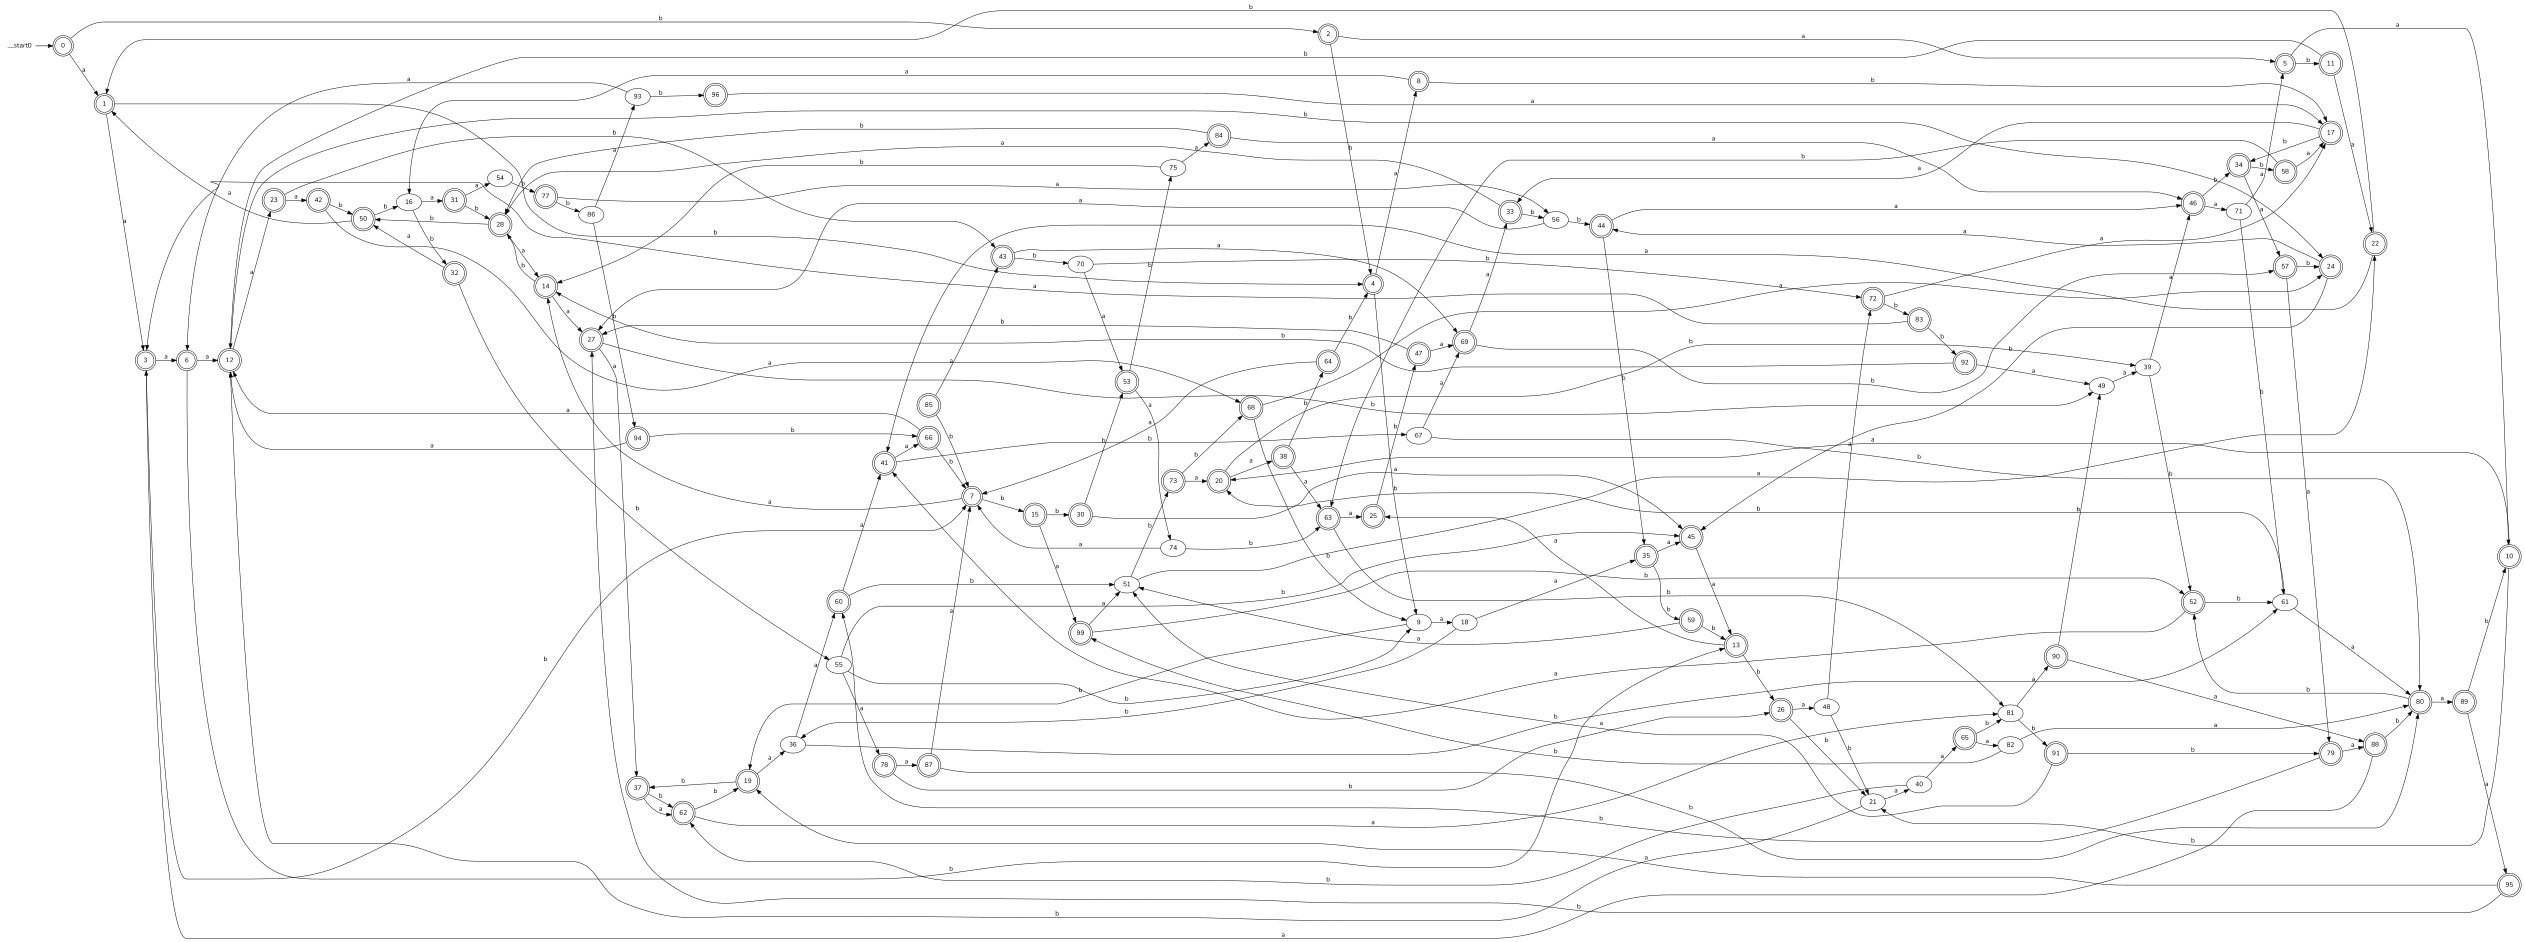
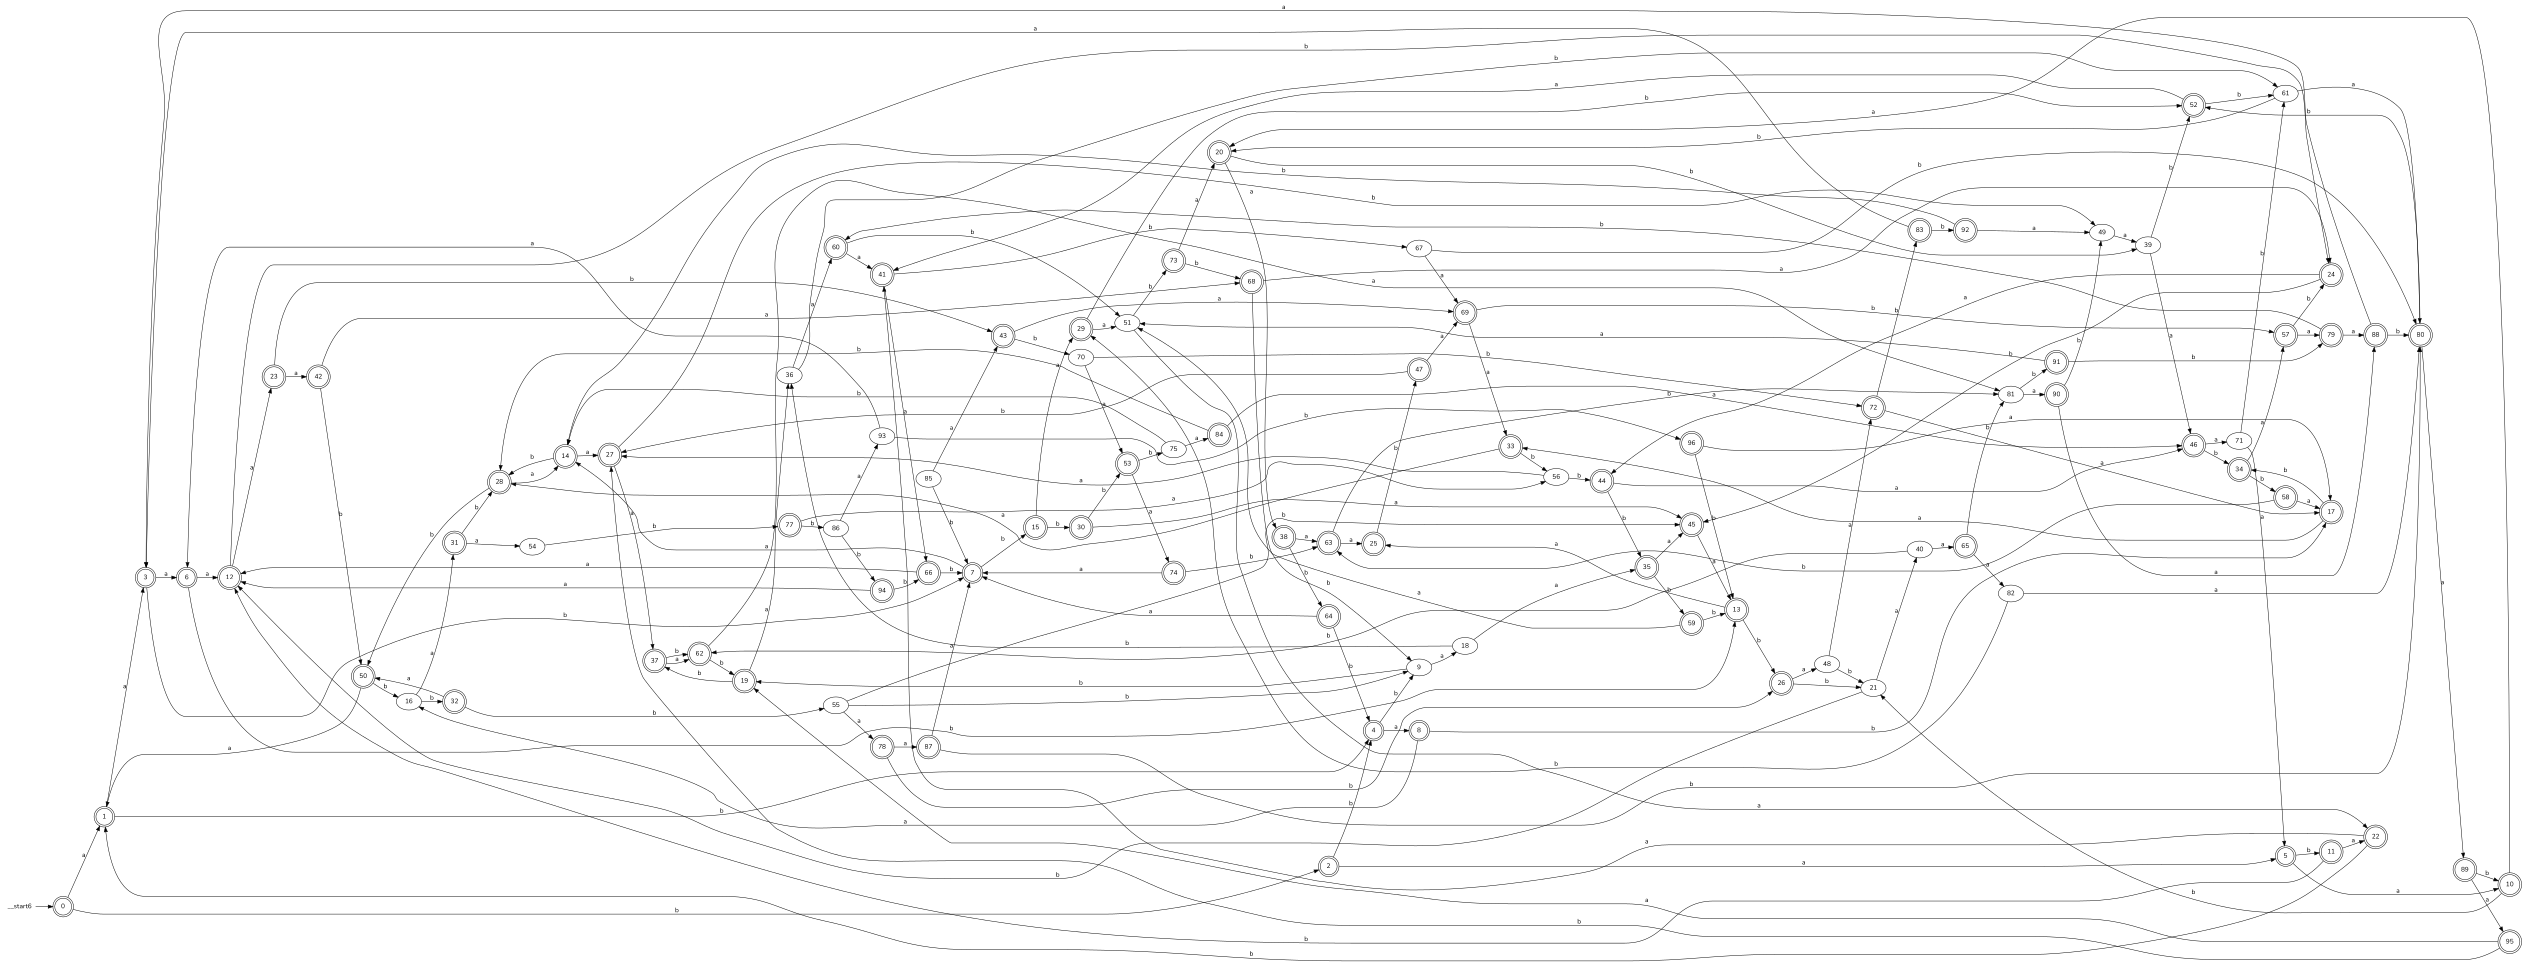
  digraph {
    fontname=Nunito
    rankdir=LR
    node [fontname=Nunito shape=doublecircle]
    edge [fontname=Nunito]
-   __start0 [shape=none]
+   __start0 [shape=none label=__start6]
    0
    1
    2
    3
    4
    5
    6
    7
    8
    9 [shape=""]
    10
    11
    12
    13
    14
    15
    16 [shape=""]
    17
    18 [shape=""]
    19
    20
    21 [shape=""]
    22
    23
    24
    25
    26
    27
    28
-   29 [label=99]
+   29
    30
    31
    32
    33
    34
    35
    36 [shape=""]
    37
    38
    39 [shape=""]
    40 [shape=""]
    41
    42
    43
    44
    45
    47
    48 [shape=""]
    49 [shape=""]
    50
    51 [shape=""]
    52
    53
    54 [shape=""]
    55 [shape=""]
    56 [shape=""]
    57
    58
    59
    60
    61 [shape=""]
    62
    63
    64
    46
    65
    66
    67 [shape=""]
    68
    69
    70 [shape=""]
    71 [shape=""]
    72
    73
-   74 [shape=""]
+   74
    75 [shape=""]
    77
    78
    79
    80
    81 [shape=""]
    82 [shape=""]
    83
    84
    86 [shape=""]
    87
    88
    89
    90
    91
    92
-   85
+   85 [shape=ellipse]
    93 [shape=""]
    94
    95
    96
    __start0 -> 0
    0 -> 1 [label=a]
    0 -> 2 [label=b]
    1 -> 3 [label=a]
    1 -> 4 [label=b]
    2 -> 4 [label=b]
    2 -> 5 [label=a]
    3 -> 6 [label=a]
    3 -> 7 [label=b]
    4 -> 8 [label=a]
    4 -> 9 [label=b]
    5 -> 10 [label=a]
    5 -> 11 [label=b]
    6 -> 12 [label=a]
    6 -> 13 [label=b]
    7 -> 14 [label=a]
    7 -> 15 [label=b]
    8 -> 16 [label=a]
    8 -> 17 [label=b]
    9 -> 18 [label=a]
    9 -> 19 [label=b]
    10 -> 20 [label=a]
    10 -> 21 [label=b]
    11 -> 12 [label=b]
    11 -> 22 [label=a]
    12 -> 23 [label=a]
    12 -> 24 [label=b]
    13 -> 25 [label=a]
    13 -> 26 [label=b]
    14 -> 27 [label=a]
    14 -> 28 [label=b]
    15 -> 29 [label=a]
    15 -> 30 [label=b]
    16 -> 31 [label=a]
    16 -> 32 [label=b]
    17 -> 33 [label=a]
    17 -> 34 [label=b]
    18 -> 35 [label=a]
    18 -> 36 [label=b]
    19 -> 36 [label=a]
    19 -> 37 [label=b]
    20 -> 38 [label=a]
    20 -> 39 [label=b]
    21 -> 12 [label=b]
    21 -> 40 [label=a]
    22 -> 1 [label=b]
    22 -> 41 [label=a]
    23 -> 42 [label=a]
    23 -> 43 [label=b]
    24 -> 44 [label=a]
    24 -> 45 [label=b]
    25 -> 47 [label=b]
    26 -> 21 [label=b]
    26 -> 48 [label=a]
    27 -> 37 [label=a]
    27 -> 49 [label=b]
    28 -> 14 [label=a]
    28 -> 50 [label=b]
    29 -> 51 [label=a]
    29 -> 52 [label=b]
    30 -> 45 [label=a]
    30 -> 53 [label=b]
    31 -> 28 [label=b]
    31 -> 54 [label=a]
    32 -> 50 [label=a]
    32 -> 55 [label=b]
    33 -> 28 [label=a]
    33 -> 56 [label=b]
    34 -> 57 [label=a]
    34 -> 58 [label=b]
    35 -> 45 [label=a]
    35 -> 59 [label=b]
    36 -> 60 [label=a]
    36 -> 61 [label=b]
    37 -> 62 [label=a]
    37 -> 62 [label=b]
    38 -> 63 [label=a]
    38 -> 64 [label=b]
    39 -> 52 [label=b]
    39 -> 46 [label=a]
    40 -> 62 [label=b]
    40 -> 65 [label=a]
    41 -> 66 [label=a]
    41 -> 67 [label=b]
    42 -> 50 [label=b]
    42 -> 68 [label=a]
    43 -> 69 [label=a]
    43 -> 70 [label=b]
    44 -> 35 [label=b]
    44 -> 46 [label=a]
    45 -> 13 [label=a]
    47 -> 27 [label=b]
    47 -> 69 [label=a]
    48 -> 21 [label=b]
    48 -> 72 [label=a]
    49 -> 39 [label=a]
    50 -> 1 [label=a]
    50 -> 16 [label=b]
    51 -> 22 [label=a]
    51 -> 73 [label=b]
    52 -> 41 [label=a]
    52 -> 61 [label=b]
    53 -> 74 [label=a]
    53 -> 75 [label=b]
    54 -> 77 [label=b]
    55 -> 9 [label=b]
    55 -> 45 [label=b]
    55 -> 78 [label=a]
    56 -> 27 [label=a]
    56 -> 44 [label=b]
    57 -> 24 [label=b]
    57 -> 79 [label=a]
    58 -> 17 [label=a]
    58 -> 63 [label=b]
    59 -> 13 [label=b]
    59 -> 51 [label=a]
    60 -> 41 [label=a]
    60 -> 51 [label=b]
    61 -> 20 [label=b]
    61 -> 80 [label=a]
    62 -> 19 [label=b]
    62 -> 81 [label=a]
    63 -> 25 [label=a]
    63 -> 81 [label=b]
    64 -> 4 [label=b]
    64 -> 7 [label=a]
    46 -> 34 [label=b]
    46 -> 71 [label=a]
    65 -> 81 [label=b]
    65 -> 82 [label=a]
    66 -> 7 [label=b]
    66 -> 12 [label=a]
    67 -> 69 [label=a]
    67 -> 80 [label=b]
    68 -> 9 [label=b]
    68 -> 24 [label=a]
    69 -> 33 [label=a]
    69 -> 57 [label=b]
    70 -> 53 [label=a]
    70 -> 72 [label=b]
    71 -> 5 [label=a]
    71 -> 61 [label=b]
    72 -> 17 [label=a]
    72 -> 83 [label=b]
    73 -> 20 [label=a]
    73 -> 68 [label=b]
    74 -> 7 [label=a]
    74 -> 63 [label=b]
    75 -> 14 [label=b]
    75 -> 84 [label=a]
    77 -> 56 [label=a]
    77 -> 86 [label=b]
    78 -> 26 [label=b]
    78 -> 87 [label=a]
    79 -> 60 [label=b]
    79 -> 88 [label=a]
    80 -> 52 [label=b]
    80 -> 89 [label=a]
    81 -> 90 [label=a]
    81 -> 91 [label=b]
    82 -> 29 [label=b]
    82 -> 80 [label=a]
    83 -> 3 [label=a]
    83 -> 92 [label=b]
    84 -> 28 [label=b]
    84 -> 46 [label=a]
    86 -> 93 [label=a]
    86 -> 94 [label=b]
    87 -> 7 [label=a]
    87 -> 80 [label=b]
    88 -> 3 [label=a]
    88 -> 80 [label=b]
    89 -> 10 [label=b]
    89 -> 95 [label=a]
    90 -> 49 [label=b]
    90 -> 88 [label=a]
    91 -> 51 [label=a]
    91 -> 79 [label=b]
    92 -> 14 [label=b]
    92 -> 49 [label=a]
    85 -> 7 [label=b]
    85 -> 43 [label=a]
    93 -> 6 [label=a]
    93 -> 96 [label=b]
    94 -> 12 [label=a]
    94 -> 66 [label=b]
    95 -> 19 [label=a]
    95 -> 27 [label=b]
+   96 -> 13 [label=b]
    96 -> 17 [label=a]
  }
